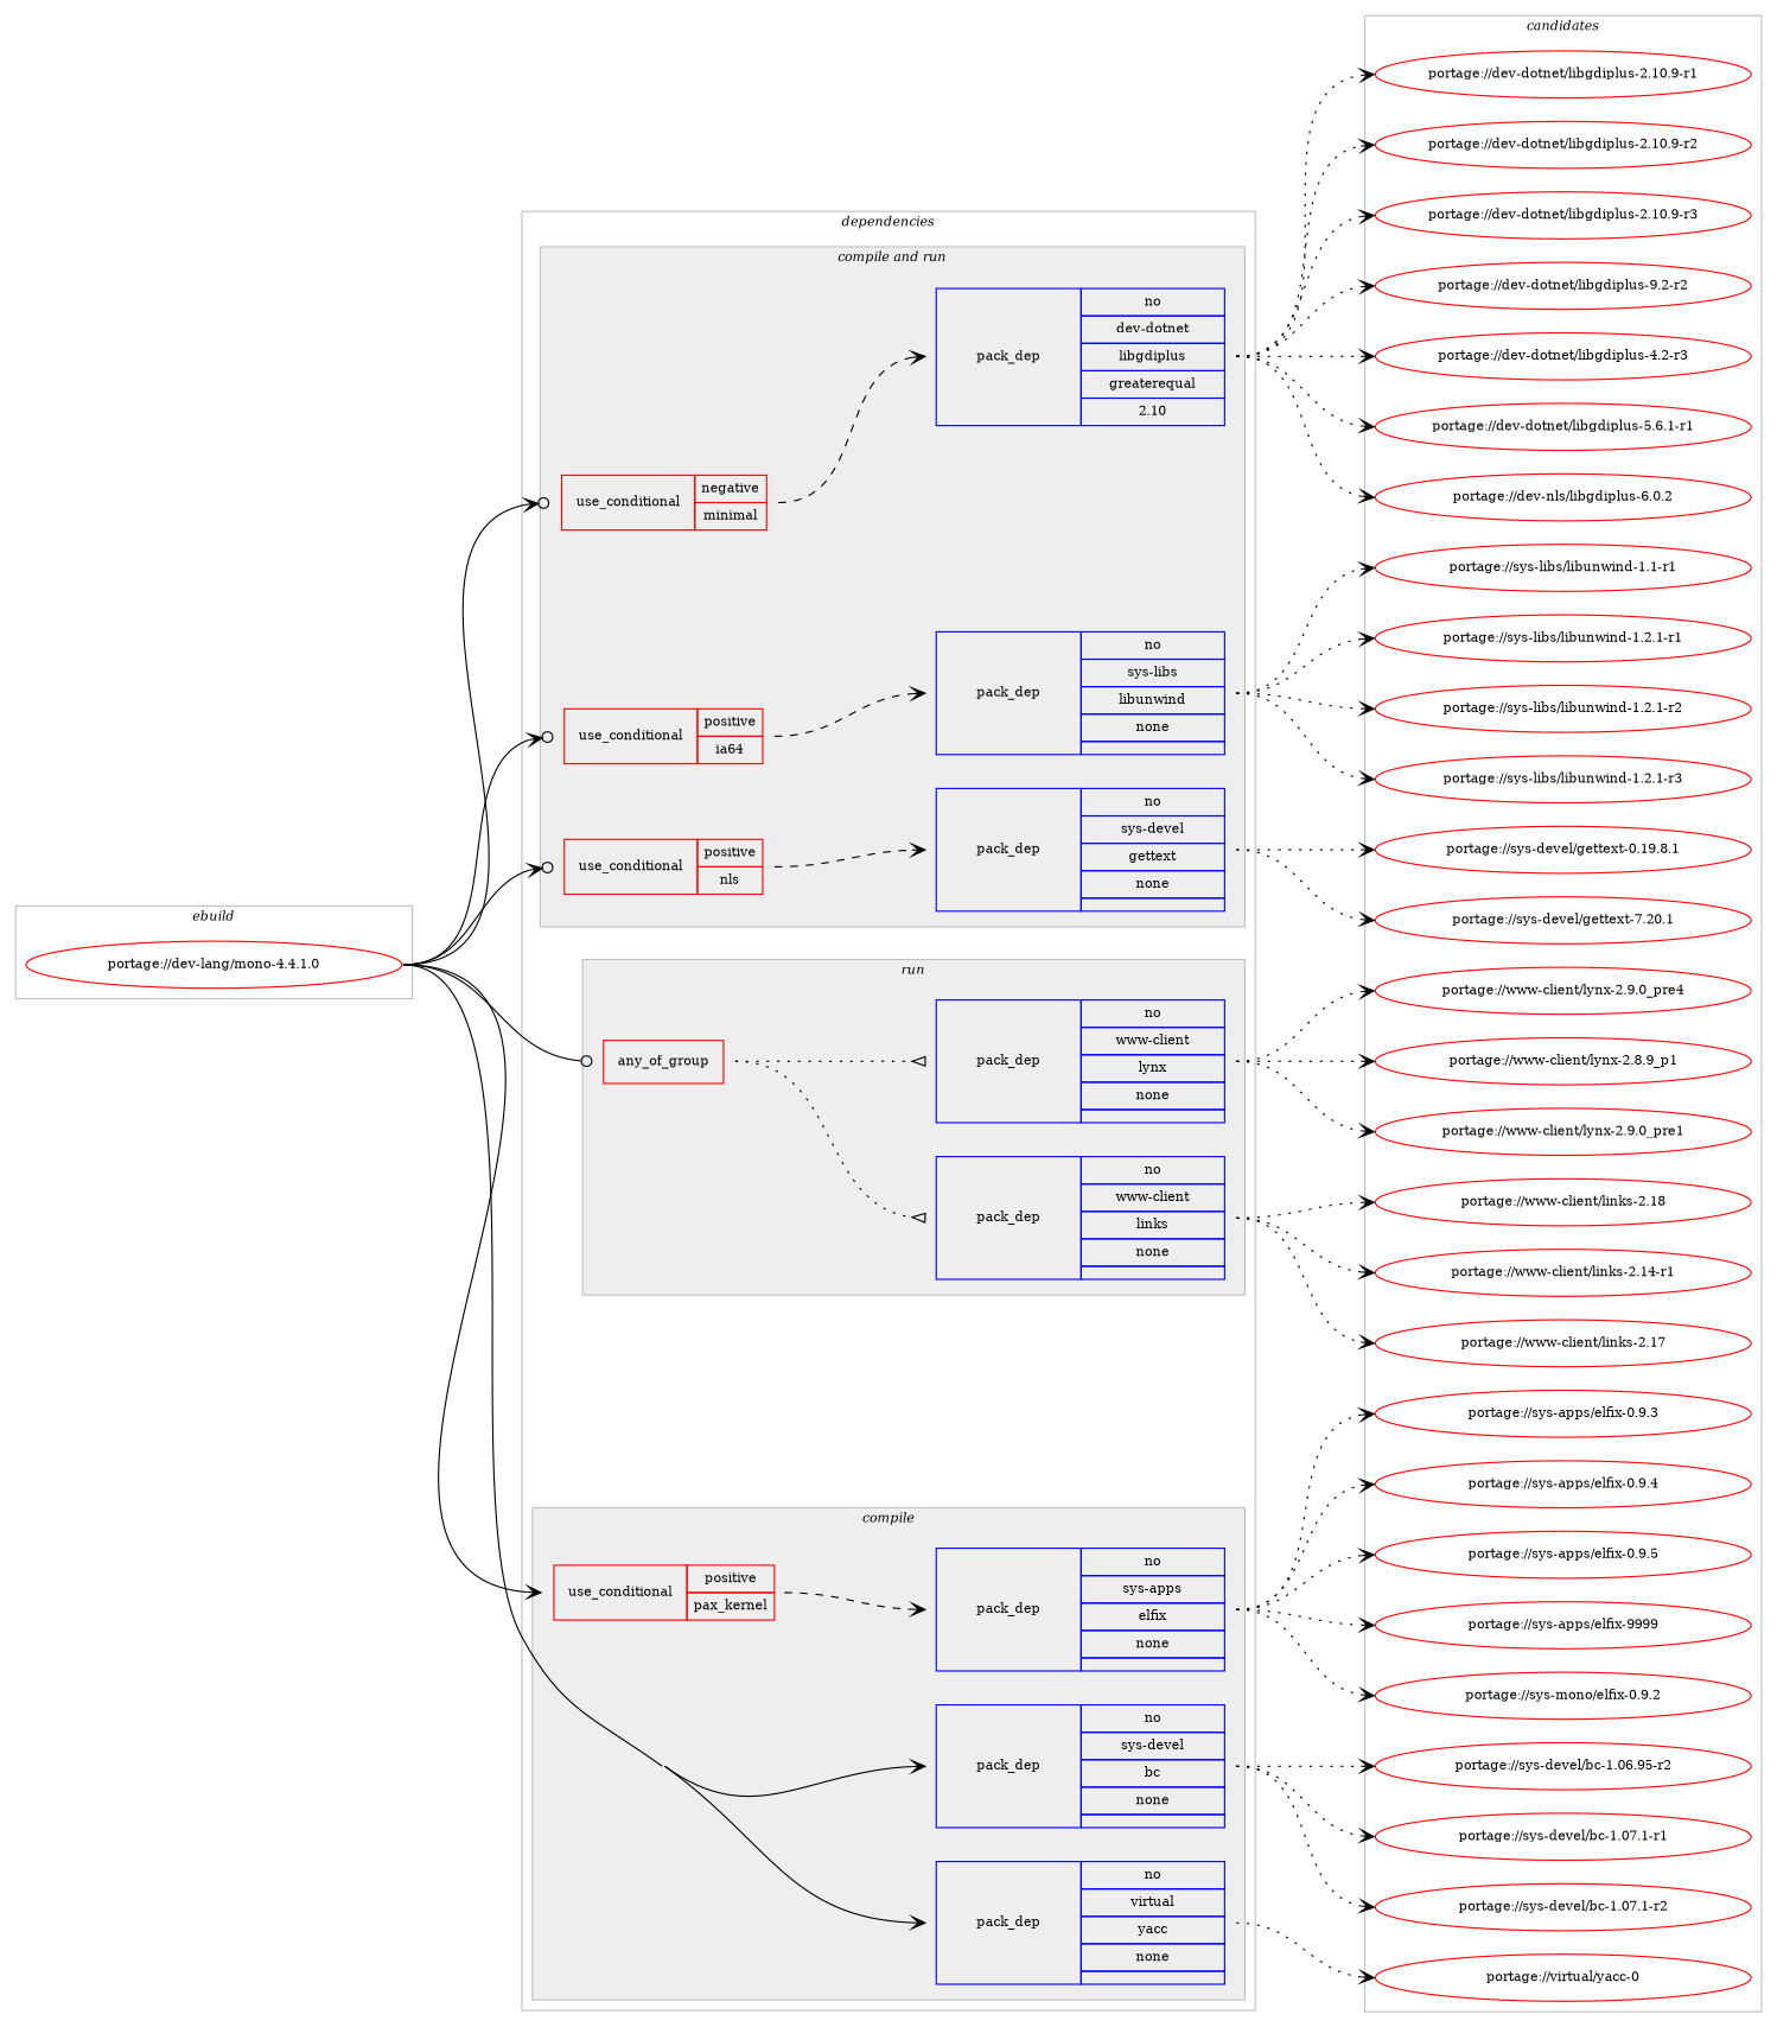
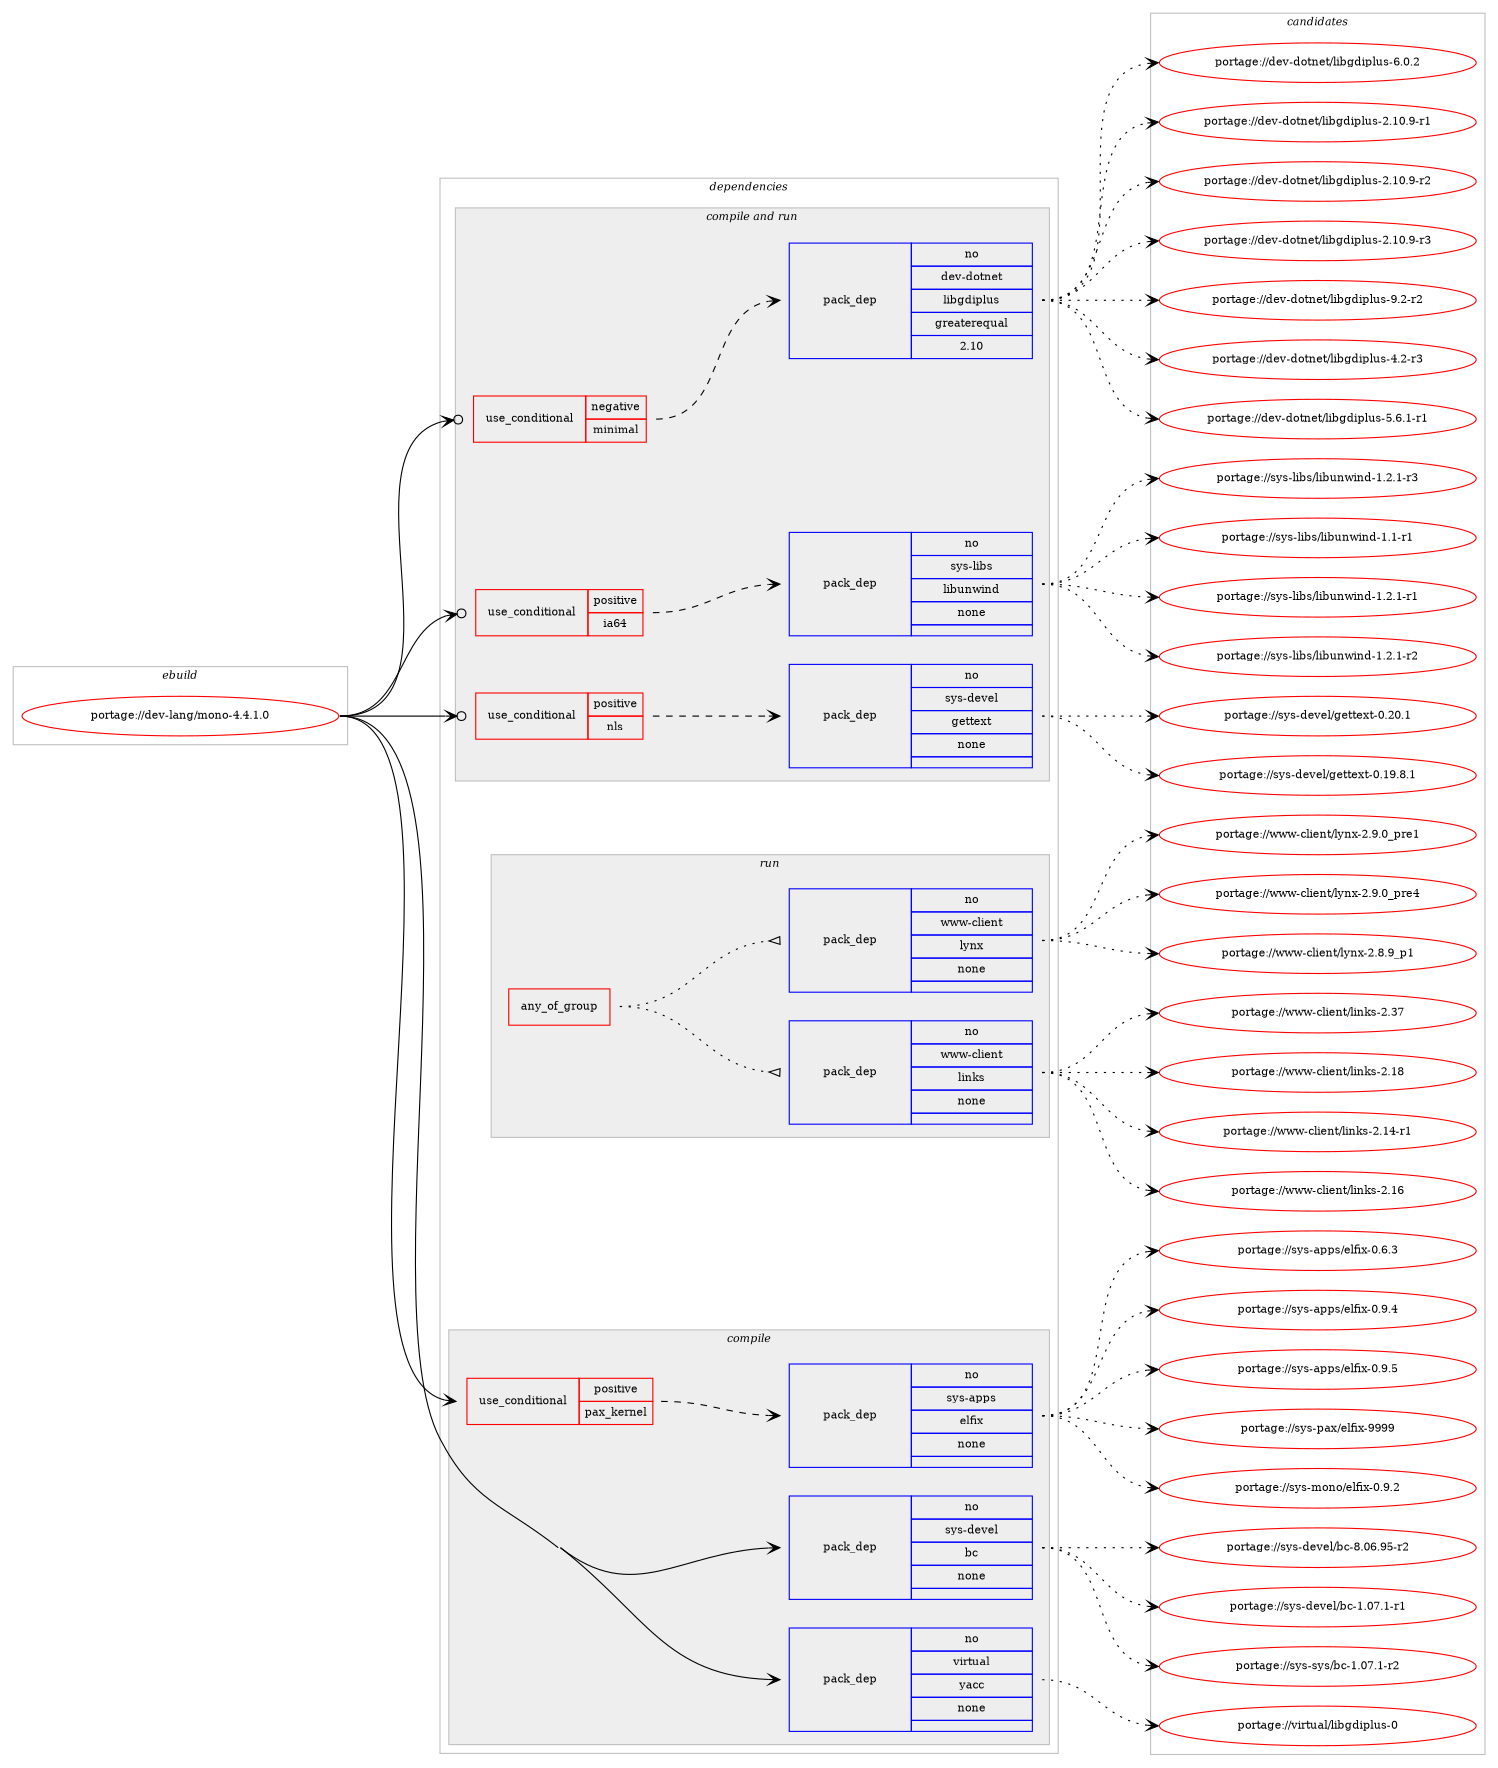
  digraph {
    compound=true
    concentrate=true
    fontname="DejaVu Serif"
    fontsize=10
    newrank=true
    rankdir=LR
    ranksep=1.5
    node [color=red fontname="DejaVu Serif" fontsize=10]
    edge [arrowhead=vee fontname="DejaVu Serif" headport=w style=dotted tailport=e weight=100]
    n1 [label="portage://dev-lang/mono-4.4.1.0" width=4]
    n2 [color=blue label=<<TABLE BORDER="0" CELLBORDER="1" CELLSPACING="0" CELLPADDING="4" WIDTH="220"><TR><TD ROWSPAN="6" CELLPADDING="30">pack_dep</TD></TR><TR><TD WIDTH="110">no</TD></TR><TR><TD>sys-apps</TD></TR><TR><TD>elfix</TD></TR><TR><TD>none</TD></TR><TR><TD></TD></TR></TABLE>> shape=none]
    n3 [label=<<TABLE BORDER="0" CELLBORDER="1" CELLSPACING="0" CELLPADDING="4"><TR><TD ROWSPAN="3" CELLPADDING="10">use_conditional</TD></TR><TR><TD>positive</TD></TR><TR><TD>pax_kernel</TD></TR></TABLE>> shape=none]
    n4 [color=blue label=<<TABLE BORDER="0" CELLBORDER="1" CELLSPACING="0" CELLPADDING="4" WIDTH="220"><TR><TD ROWSPAN="6" CELLPADDING="30">pack_dep</TD></TR><TR><TD WIDTH="110">no</TD></TR><TR><TD>sys-devel</TD></TR><TR><TD>bc</TD></TR><TR><TD>none</TD></TR><TR><TD></TD></TR></TABLE>> shape=none]
    n5 [color=blue label=<<TABLE BORDER="0" CELLBORDER="1" CELLSPACING="0" CELLPADDING="4" WIDTH="220"><TR><TD ROWSPAN="6" CELLPADDING="30">pack_dep</TD></TR><TR><TD WIDTH="110">no</TD></TR><TR><TD>virtual</TD></TR><TR><TD>yacc</TD></TR><TR><TD>none</TD></TR><TR><TD></TD></TR></TABLE>> shape=none]
    n6 [color=blue label=<<TABLE BORDER="0" CELLBORDER="1" CELLSPACING="0" CELLPADDING="4" WIDTH="220"><TR><TD ROWSPAN="6" CELLPADDING="30">pack_dep</TD></TR><TR><TD WIDTH="110">no</TD></TR><TR><TD>dev-dotnet</TD></TR><TR><TD>libgdiplus</TD></TR><TR><TD>greaterequal</TD></TR><TR><TD>2.10</TD></TR></TABLE>> shape=none]
    n7 [label=<<TABLE BORDER="0" CELLBORDER="1" CELLSPACING="0" CELLPADDING="4"><TR><TD ROWSPAN="3" CELLPADDING="10">use_conditional</TD></TR><TR><TD>negative</TD></TR><TR><TD>minimal</TD></TR></TABLE>> shape=none]
    n8 [color=blue label=<<TABLE BORDER="0" CELLBORDER="1" CELLSPACING="0" CELLPADDING="4" WIDTH="220"><TR><TD ROWSPAN="6" CELLPADDING="30">pack_dep</TD></TR><TR><TD WIDTH="110">no</TD></TR><TR><TD>sys-libs</TD></TR><TR><TD>libunwind</TD></TR><TR><TD>none</TD></TR><TR><TD></TD></TR></TABLE>> shape=none]
    n9 [label=<<TABLE BORDER="0" CELLBORDER="1" CELLSPACING="0" CELLPADDING="4"><TR><TD ROWSPAN="3" CELLPADDING="10">use_conditional</TD></TR><TR><TD>positive</TD></TR><TR><TD>ia64</TD></TR></TABLE>> shape=none]
    n10 [color=blue label=<<TABLE BORDER="0" CELLBORDER="1" CELLSPACING="0" CELLPADDING="4" WIDTH="220"><TR><TD ROWSPAN="6" CELLPADDING="30">pack_dep</TD></TR><TR><TD WIDTH="110">no</TD></TR><TR><TD>sys-devel</TD></TR><TR><TD>gettext</TD></TR><TR><TD>none</TD></TR><TR><TD></TD></TR></TABLE>> shape=none]
    n11 [label=<<TABLE BORDER="0" CELLBORDER="1" CELLSPACING="0" CELLPADDING="4"><TR><TD ROWSPAN="3" CELLPADDING="10">use_conditional</TD></TR><TR><TD>positive</TD></TR><TR><TD>nls</TD></TR></TABLE>> shape=none]
    n12 [color=blue label=<<TABLE BORDER="0" CELLBORDER="1" CELLSPACING="0" CELLPADDING="4" WIDTH="220"><TR><TD ROWSPAN="6" CELLPADDING="30">pack_dep</TD></TR><TR><TD WIDTH="110">no</TD></TR><TR><TD>www-client</TD></TR><TR><TD>links</TD></TR><TR><TD>none</TD></TR><TR><TD></TD></TR></TABLE>> shape=none]
    n13 [color=blue label=<<TABLE BORDER="0" CELLBORDER="1" CELLSPACING="0" CELLPADDING="4" WIDTH="220"><TR><TD ROWSPAN="6" CELLPADDING="30">pack_dep</TD></TR><TR><TD WIDTH="110">no</TD></TR><TR><TD>www-client</TD></TR><TR><TD>lynx</TD></TR><TR><TD>none</TD></TR><TR><TD></TD></TR></TABLE>> shape=none]
    n14 [label=<<TABLE BORDER="0" CELLBORDER="1" CELLSPACING="0" CELLPADDING="4"><TR><TD CELLPADDING="10">any_of_group</TD></TR></TABLE>> shape=none]
    n15 [label="portage://sys-mono/elfix-0.9.2" width=4]
-   n16 [label="portage://sys-apps/elfix-0.9.3" width=4]
+   n16 [label="portage://sys-apps/elfix-0.6.3" width=4]
    n17 [label="portage://sys-apps/elfix-0.9.4" width=4]
    n18 [label="portage://sys-apps/elfix-0.9.5" width=4]
-   n19 [label="portage://sys-apps/elfix-9999" width=4]
-   n20 [label="portage://sys-devel/bc-1.06.95-r2" width=4]
+   n19 [label="portage://sys-pax/elfix-9999" width=4]
+   n20 [label="portage://sys-devel/bc-8.06.95-r2" width=4]
    n21 [label="portage://sys-devel/bc-1.07.1-r1" width=4]
-   n22 [label="portage://sys-devel/bc-1.07.1-r2" width=4]
-   n23 [label="portage://virtual/yacc-0" width=4]
+   n22 [label="portage://sys-sys/bc-1.07.1-r2" width=4]
+   n23 [label="portage://virtual/libgdiplus-0" width=4]
    n24 [label="portage://dev-dotnet/libgdiplus-2.10.9-r1" width=4]
    n25 [label="portage://dev-dotnet/libgdiplus-2.10.9-r2" width=4]
    n26 [label="portage://dev-dotnet/libgdiplus-2.10.9-r3" width=4]
    n27 [label="portage://dev-dotnet/libgdiplus-9.2-r2" width=4]
    n28 [label="portage://dev-dotnet/libgdiplus-4.2-r3" width=4]
    n29 [label="portage://dev-dotnet/libgdiplus-5.6.1-r1" width=4]
-   n30 [label="portage://dev-nls/libgdiplus-6.0.2" width=4]
+   n30 [label="portage://dev-dotnet/libgdiplus-6.0.2" width=4]
    n31 [label="portage://sys-libs/libunwind-1.1-r1" width=4]
    n32 [label="portage://sys-libs/libunwind-1.2.1-r1" width=4]
    n33 [label="portage://sys-libs/libunwind-1.2.1-r2" width=4]
    n34 [label="portage://sys-libs/libunwind-1.2.1-r3" width=4]
    n35 [label="portage://sys-devel/gettext-0.19.8.1" width=4]
-   n36 [label="portage://sys-devel/gettext-7.20.1" width=4]
+   n36 [label="portage://sys-devel/gettext-0.20.1" width=4]
    n37 [label="portage://www-client/links-2.14-r1" width=4]
-   n39 [label="portage://www-client/links-2.17" width=4]
+   n38 [label="portage://www-client/links-2.16" width=4]
+   n39 [label="portage://www-client/links-2.37" width=4]
    n40 [label="portage://www-client/links-2.18" width=4]
    n41 [label="portage://www-client/lynx-2.8.9_p1" width=4]
    n42 [label="portage://www-client/lynx-2.9.0_pre1" width=4]
    n43 [label="portage://www-client/lynx-2.9.0_pre4" width=4]
    subgraph cluster_1 {
      color=gray
      label=<<i>ebuild</i>>
      rank=same
      n1
    }
    subgraph cluster_2 {
      color=gray
      label=<<i>dependencies</i>>
      subgraph cluster_3 {
        color=gray
        fillcolor="#eeeeee"
        label=<<i>compile</i>>
        style=filled
        subgraph sub_4 {
          color=gray
          fillcolor="#eeeeee"
          label=<<i>compile</i>>
          style=filled
          n3
          subgraph sub_5 {
            color=gray
            fillcolor="#eeeeee"
            label=<<i>compile</i>>
            style=filled
            n2
          }
        }
        subgraph sub_6 {
          color=gray
          fillcolor="#eeeeee"
          label=<<i>compile</i>>
          style=filled
          n4
        }
        subgraph sub_7 {
          color=gray
          fillcolor="#eeeeee"
          label=<<i>compile</i>>
          style=filled
          n5
        }
      }
      subgraph cluster_8 {
        color=gray
        fillcolor="#eeeeee"
        label=<<i>compile and run</i>>
        style=filled
        subgraph sub_9 {
          color=gray
          fillcolor="#eeeeee"
          label=<<i>compile and run</i>>
          style=filled
          n7
          subgraph sub_10 {
            color=gray
            fillcolor="#eeeeee"
            label=<<i>compile and run</i>>
            style=filled
            n6
          }
        }
        subgraph sub_11 {
          color=gray
          fillcolor="#eeeeee"
          label=<<i>compile and run</i>>
          style=filled
          n9
          subgraph sub_12 {
            color=gray
            fillcolor="#eeeeee"
            label=<<i>compile and run</i>>
            style=filled
            n8
          }
        }
        subgraph sub_13 {
          color=gray
          fillcolor="#eeeeee"
          label=<<i>compile and run</i>>
          style=filled
          n11
          subgraph sub_14 {
            color=gray
            fillcolor="#eeeeee"
            label=<<i>compile and run</i>>
            style=filled
            n10
          }
        }
      }
      subgraph cluster_15 {
        color=gray
        fillcolor="#eeeeee"
        label=<<i>run</i>>
        style=filled
        subgraph sub_16 {
          color=gray
          fillcolor="#eeeeee"
          label=<<i>run</i>>
          style=filled
          n14
          subgraph sub_17 {
            color=gray
            fillcolor="#eeeeee"
            label=<<i>run</i>>
            style=filled
            n12
          }
          subgraph sub_18 {
            color=gray
            fillcolor="#eeeeee"
            label=<<i>run</i>>
            style=filled
            n13
          }
        }
      }
    }
    subgraph cluster_19 {
      color=gray
      label=<<i>candidates</i>>
      rank=same
      subgraph sub_20 {
        color=black
        label=<<i>candidates</i>>
        nodesep=1
        rank=same
        n15
        n16
        n17
        n18
        n19
      }
      subgraph sub_21 {
        color=black
        label=<<i>candidates</i>>
        nodesep=1
        rank=same
        n20
        n21
        n22
      }
      subgraph sub_22 {
        color=black
        label=<<i>candidates</i>>
        nodesep=1
        rank=same
        n23
      }
      subgraph sub_23 {
        color=black
        label=<<i>candidates</i>>
        nodesep=1
        rank=same
        n24
        n25
        n26
        n27
        n28
        n29
        n30
      }
      subgraph sub_24 {
        color=black
        label=<<i>candidates</i>>
        nodesep=1
        rank=same
        n31
        n32
        n33
        n34
      }
      subgraph sub_25 {
        color=black
        label=<<i>candidates</i>>
        nodesep=1
        rank=same
        n35
        n36
      }
      subgraph sub_26 {
        color=black
        label=<<i>candidates</i>>
        nodesep=1
        rank=same
        n37
+       n38
        n39
        n40
      }
      subgraph sub_27 {
        color=black
        label=<<i>candidates</i>>
        nodesep=1
        rank=same
        n41
        n42
        n43
      }
    }
    n1 -> n3 [style=solid weight=20]
    n1 -> n4 [style=solid weight=20]
    n1 -> n5 [style=solid weight=20]
    n1 -> n7 [arrowhead=odotvee style=solid weight=20]
    n1 -> n9 [arrowhead=odotvee style=solid weight=20]
    n1 -> n11 [arrowhead=odotvee style=solid weight=20]
-   n1 -> n14 [arrowhead=odot style=solid weight=20]
    n2 -> n15
    n2 -> n16
    n2 -> n17
    n2 -> n18
    n2 -> n19
    n3 -> n2 [style=dashed weight=20]
    n4 -> n20
    n4 -> n21
    n4 -> n22
    n5 -> n23
    n6 -> n24
    n6 -> n25
    n6 -> n26
    n6 -> n27
    n6 -> n28
    n6 -> n29
    n6 -> n30
    n7 -> n6 [style=dashed weight=20]
    n8 -> n31
    n8 -> n32
    n8 -> n33
    n8 -> n34
    n9 -> n8 [style=dashed weight=20]
    n10 -> n35
    n10 -> n36
    n11 -> n10 [style=dashed weight=20]
    n12 -> n37
+   n12 -> n38
    n12 -> n39
    n12 -> n40
    n13 -> n41
    n13 -> n42
    n13 -> n43
    n14 -> n12 [arrowhead=oinv weight=20]
    n14 -> n13 [arrowhead=oinv weight=20]
  }
